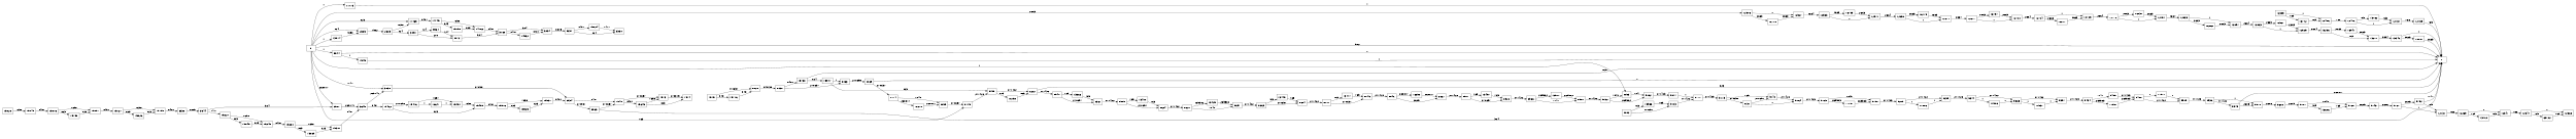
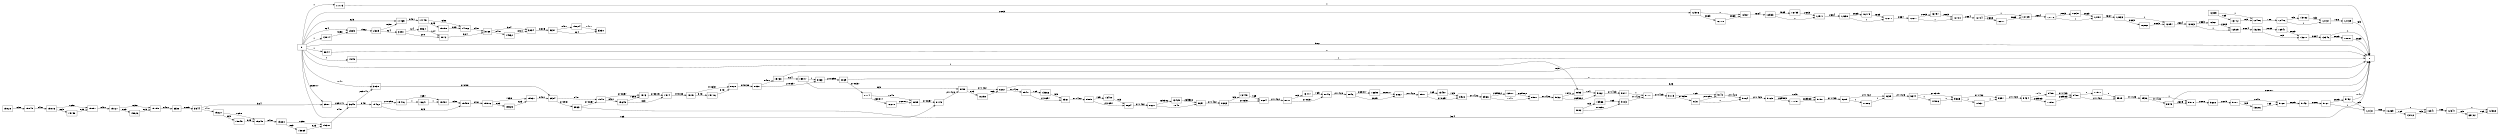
  digraph {
    rankdir=LR
    node [shape=rectangle]
    2385
    2389
    3051
    14465
    3072
    5964
    14745
    3168
    14766
    15758
    3234
    14932
    3237
    3330
    15024
    3538
    3544
    15028
    15049
    3587
    15227
    15076
    3649
    15248
    15849
    3830
    15462
    15280
    3934
    15476
    15499
    3963
    7948
    15497
    16641
    15516
    1
    7973
    15645
    7974
    5944
    7945
    7975
    8028
    15716
    8030
    8063
    15738
    8069
    15947
    8074
    8198
    8099
    16678
    8175
    8267
    16158
    8540
    8561
    13366
    8589
    8624
    13400
    8627
    8657
    13429
    8663
    8684
    13449
    8717
    8746
    13477
    8846
    8867
    16698
    8901
    8922
    13497
    8966
    8987
    13517
    9032
    9053
    9062
    9077
    9110
    9082
    9103
    13566
    9119
    9131
    9140
    9164
    9169
    9190
    11857
    9209
    9239
    11886
    9344
    9365
    11906
    9397
    11937
    9434
    9455
    11957
    9488
    9509
    11977
    9536
    9549
    9578
    9680
    9707
    9728
    13606
    9743
    9767
    9792
    12131
    12269
    12341
    13702
    11773
    12347
    12368
    n128 [label=63722]
    12385
    12406
    13742
    12416
    12437
    13762
    12439
    12506
    12527
    16718
    12533
    12571
    16755
    12650
    12671
    16775
    12677
    12700
    16797
    12704
    12725
    16817
    12776
    12797
    16837
    12833
    12857
    16860
    12863
    12925
    16921
    13256
    13277
    16941
    13346
    18081
    13814
    15097
    15798
    15127
    15159
    n170 [label=15826]
    15301
    15869
    15537
    15925
    0
    2385 -> 2389 [label=7982]
    2389 -> 3051 [label=324]
    2389 -> 14465 [label=7658]
    3051 -> 3072 [label=200]
    3051 -> 5964 [label=124]
    14465 -> 14745 [label=8481]
    3072 -> 3168 [label=324]
    5964 -> 3072 [label=124]
    14745 -> 14766 [label=7658]
    14745 -> 15758 [label=823]
    3168 -> 3234 [label=324]
    3168 -> 14932 [label=8481]
    14766 -> 3168 [label=8481]
    15758 -> 14766 [label=823]
    3234 -> 3237 [label=8805]
    14932 -> 3234 [label=8481]
    3237 -> 3330 [label=324]
    3237 -> 15024 [label=8481]
    15024 -> 3330 [label=8481]
    3538 -> 3544 [label=8805]
    3544 -> 3587 [label=324]
    3544 -> 15227 [label=8481]
    15028 -> 15049 [label=7658]
    15049 -> 15076 [label=8481]
    3587 -> 3649 [label=269141]
    15227 -> 15248 [label=7658]
    15227 -> 15849 [label=823]
    15076 -> 15097 [label=7658]
    15076 -> 15798 [label=823]
    3649 -> 3830 [label=269141]
    3649 -> 15462 [label=8481]
    15248 -> 15280 [label=8481]
    15849 -> 15248 [label=823]
    3830 -> 3934 [label=270981]
    15462 -> 15476 [label=270658]
    15462 -> 15499 [label=823]
    15280 -> 15301 [label=7658]
    15280 -> 15869 [label=823]
    3934 -> 3963 [label=270981]
    3934 -> 7948 [label=8481]
    15476 -> 15497 [label=7657]
    15476 -> 16641 [label=1]
    15499 -> 15516 [label=8481]
    3963 -> 7948 [label=270657]
    3963 -> 1 [label=324]
    7948 -> 7973 [label=270657]
    7948 -> 15645 [label=8481]
    15497 -> 15499 [label=7658]
    16641 -> 15497 [label=1]
    15516 -> 15537 [label=7658]
    15516 -> 15925 [label=823]
    7973 -> 7974 [label=278315]
    15645 -> 7973 [label=7658]
    15645 -> 7974 [label=823]
+   7974 -> 7975 [label=279138]
    5944 -> 1 [label=1]
    7945 -> 1 [label=1]
    7975 -> 8028 [label=270657]
    7975 -> 15716 [label=8481]
    8028 -> 8030 [label=279138]
    15716 -> 8028 [label=8481]
    8030 -> 8063 [label=270657]
    8030 -> 15738 [label=8481]
    8063 -> 8069 [label=270658]
    15738 -> 1 [label=7657]
    15738 -> 15947 [label=824]
    8069 -> 1 [label=1]
    8069 -> 8074 [label=270657]
    15947 -> 8063 [label=1]
    15947 -> 8198 [label=823]
    8074 -> 8099 [label=1840]
    8074 -> 16678 [label=268817]
    8198 -> 8267 [label=271422]
    8198 -> 16158 [label=823]
    8099 -> 8175 [label=270657]
    16678 -> 8099 [label=268817]
    8175 -> 8198 [label=271422]
    8267 -> 1 [label=823]
    8267 -> 8540 [label=271422]
    16158 -> 8267 [label=823]
    8540 -> 8561 [label=270657]
    8540 -> 13366 [label=765]
    8561 -> 8589 [label=271422]
    13366 -> 8561 [label=765]
    8589 -> 8624 [label=270657]
    8589 -> 13400 [label=765]
    8624 -> 8627 [label=271422]
    13400 -> 8624 [label=765]
    8627 -> 8657 [label=1840]
    8627 -> 13429 [label=269582]
    8657 -> 8663 [label=271422]
    13429 -> 8657 [label=269582]
    8663 -> 8684 [label=270657]
    8663 -> 13449 [label=765]
    8684 -> 8717 [label=271422]
    13449 -> 8684 [label=765]
    8717 -> 8746 [label=270657]
    8717 -> 13477 [label=765]
    8746 -> 8846 [label=271422]
    13477 -> 8746 [label=765]
    8846 -> 8867 [label=2605]
    8846 -> 16698 [label=268817]
    8867 -> 8901 [label=271422]
    16698 -> 8867 [label=268817]
    8901 -> 8922 [label=270657]
    8901 -> 13497 [label=765]
    8922 -> 8966 [label=271422]
    13497 -> 8922 [label=765]
    8966 -> 8987 [label=1840]
    8966 -> 13517 [label=269582]
    8987 -> 9032 [label=271422]
    13517 -> 8987 [label=269582]
    9032 -> 9053 [label=1840]
    9032 -> 9062 [label=269582]
    9053 -> 9062 [label=1841]
    9062 -> 9077 [label=271423]
    9077 -> 9110 [label=1]
    9110 -> 9119 [label=271423]
    9082 -> 9103 [label=270657]
    9082 -> 13566 [label=765]
    9103 -> 9110 [label=271422]
    13566 -> 9103 [label=765]
    9119 -> 9131 [label=270658]
    9119 -> 9140 [label=765]
    9131 -> 9140 [label=270657]
    9131 -> 9164 [label=1]
    9140 -> 9164 [label=271422]
    9164 -> 9169 [label=271423]
    9169 -> 9190 [label=1840]
    9169 -> 11857 [label=269583]
    9190 -> 9209 [label=271423]
    11857 -> 9190 [label=269583]
    9209 -> 9239 [label=271422]
    9209 -> 11886 [label=1]
    9239 -> 9344 [label=271423]
    11886 -> 9239 [label=1]
-   9344 -> 9365 [label=271422]
+   9344 -> 9365 [label=278315]
    9344 -> 11906 [label=1]
    9365 -> 9397 [label=271422]
    9365 -> 11937 [label=1]
    11906 -> 9365 [label=1]
    9397 -> 9434 [label=271423]
    11937 -> 9397 [label=1]
    9434 -> 9455 [label=1840]
    9434 -> 11957 [label=269583]
    9455 -> 9488 [label=271423]
    11957 -> 9488 [label=269583]
    9488 -> 9509 [label=271422]
    9488 -> 11977 [label=1]
    9509 -> 9536 [label=271423]
    11977 -> 9509 [label=1]
    9536 -> 9549 [label=271422]
    9536 -> 9578 [label=1]
    9549 -> 1 [label=268817]
    9549 -> 9578 [label=2605]
    9578 -> 9680 [label=2606]
    9680 -> 9707 [label=2605]
    9707 -> 9728 [label=1840]
    9707 -> 13606 [label=765]
    9728 -> 9743 [label=2605]
    13606 -> 9728 [label=765]
    9743 -> 9767 [label=2606]
    9767 -> 9792 [label=2605]
    9767 -> 12131 [label=1]
    9792 -> 1 [label=1840]
    9792 -> 12131 [label=765]
    12131 -> 12269 [label=766]
    12269 -> 12341 [label=1]
    12269 -> 13702 [label=765]
    12341 -> 12347 [label=766]
    13702 -> 12341 [label=765]
    11773 -> 1 [label=1]
    12347 -> 12368 [label=1]
    12347 -> n128 [label=765]
    n128 -> 12368 [label=765]
    12385 -> 12406 [label=1]
    12385 -> 13742 [label=765]
    12406 -> 12416 [label=766]
    13742 -> 12406 [label=765]
    12416 -> 12437 [label=1]
    12416 -> 13762 [label=765]
    12437 -> 12439 [label=766]
    13762 -> 12437 [label=765]
    12439 -> 1 [label=765]
    12506 -> 12527 [label=1]
    12506 -> 16718 [label=2663]
    12527 -> 12533 [label=2664]
    16718 -> 12527 [label=2663]
    12533 -> 12571 [label=1]
    12533 -> 16755 [label=2663]
    12571 -> 12650 [label=2664]
    16755 -> 12571 [label=2663]
    12650 -> 12671 [label=1]
    12650 -> 16775 [label=2663]
    12671 -> 12677 [label=2664]
    16775 -> 12671 [label=2663]
    12677 -> 12700 [label=1]
    12677 -> 16797 [label=2663]
    12700 -> 12704 [label=2664]
    16797 -> 12700 [label=2663]
    12704 -> 12725 [label=1]
    12704 -> 16817 [label=2663]
    12725 -> 12776 [label=2664]
    16817 -> 12725 [label=2663]
    12776 -> 12797 [label=1]
    12776 -> 16837 [label=2663]
    12797 -> 12833 [label=2664]
    16837 -> 12797 [label=2663]
    12833 -> 12857 [label=1]
    12833 -> 16860 [label=2663]
    12857 -> 12863 [label=2664]
    16860 -> 12857 [label=2663]
    12863 -> 12925 [label=1]
    12863 -> 16921 [label=2663]
    12925 -> 13256 [label=2664]
    16921 -> 12925 [label=2663]
    13256 -> 13277 [label=765]
    13256 -> 16941 [label=2663]
    13277 -> 13346 [label=2664]
    16941 -> 13277 [label=2663]
    13346 -> 1 [label=1]
    13346 -> 18081 [label=2663]
    18081 -> 1 [label=2663]
    13814 -> 2385 [label=7658]
    15097 -> 15127 [label=8481]
    15798 -> 15097 [label=823]
    15127 -> 15159 [label=7658]
    15127 -> n170 [label=823]
    15159 -> 3538 [label=8481]
    n170 -> 15159 [label=823]
    15301 -> 3649 [label=8481]
    15869 -> 15301 [label=823]
    15537 -> 3934 [label=8481]
    15925 -> 15537 [label=823]
    0 -> 2385 [label=324]
    0 -> 14465 [label=823]
    0 -> 3587 [label=268817]
    0 -> 3830 [label=1840]
    0 -> 1 [label=582]
    0 -> 5944 [label=1]
-   5944 -> 7945 [label=1]
+   0 -> 7945 [label=1]
    0 -> 8175 [label=765]
    0 -> 9053 [label=1]
    0 -> 11773 [label=1]
    0 -> 12506 [label=2663]
    0 -> 13814 [label=1]
  }
